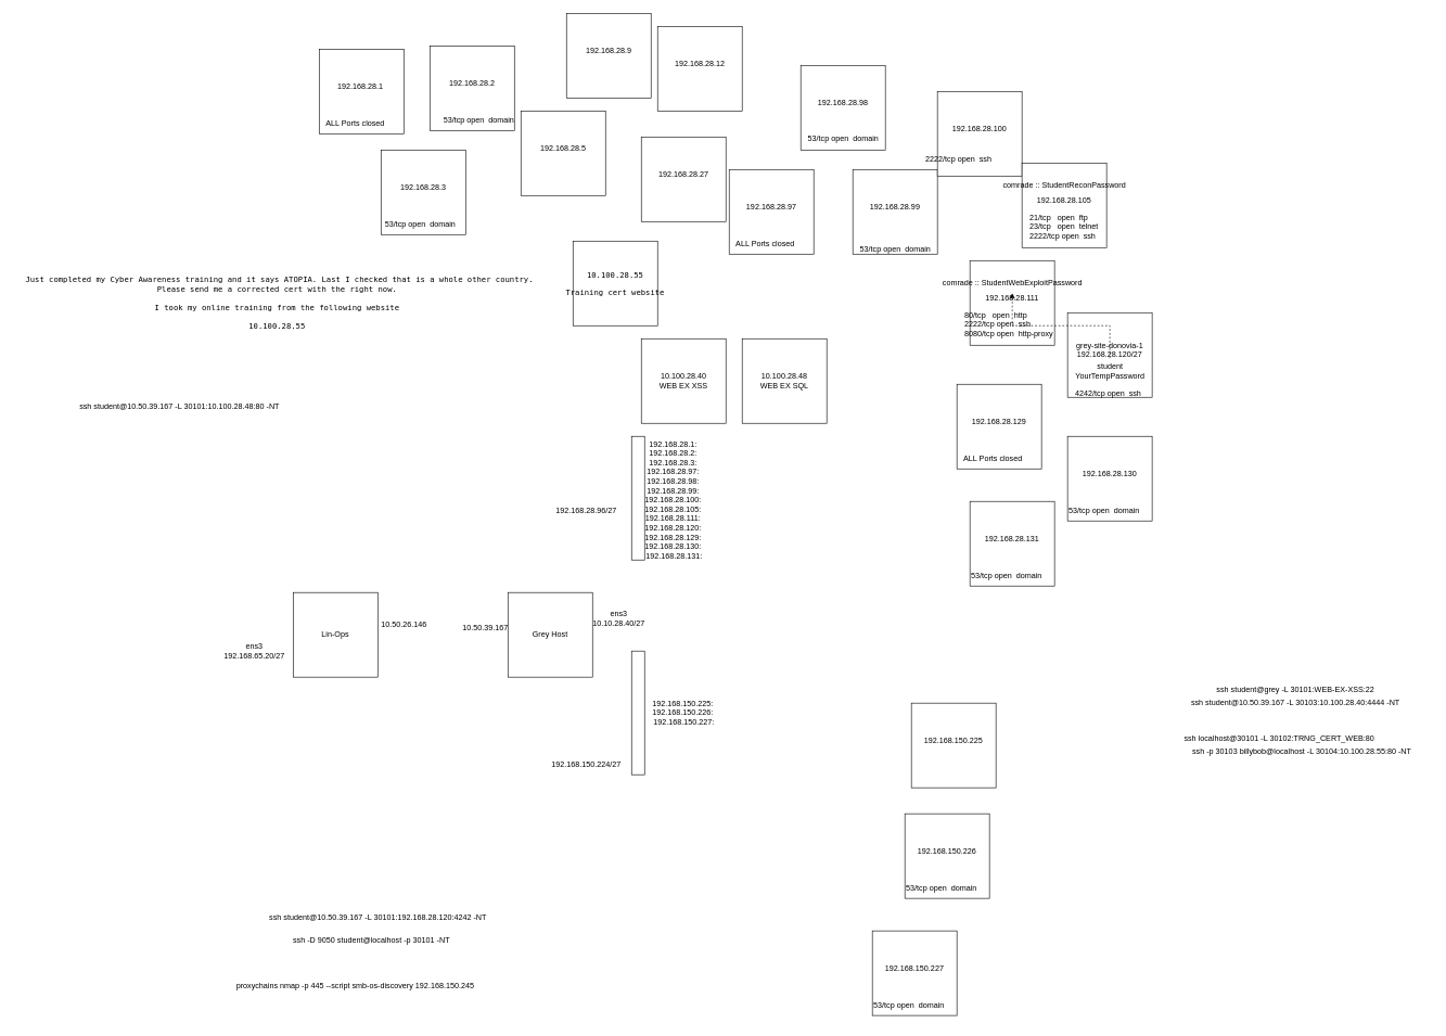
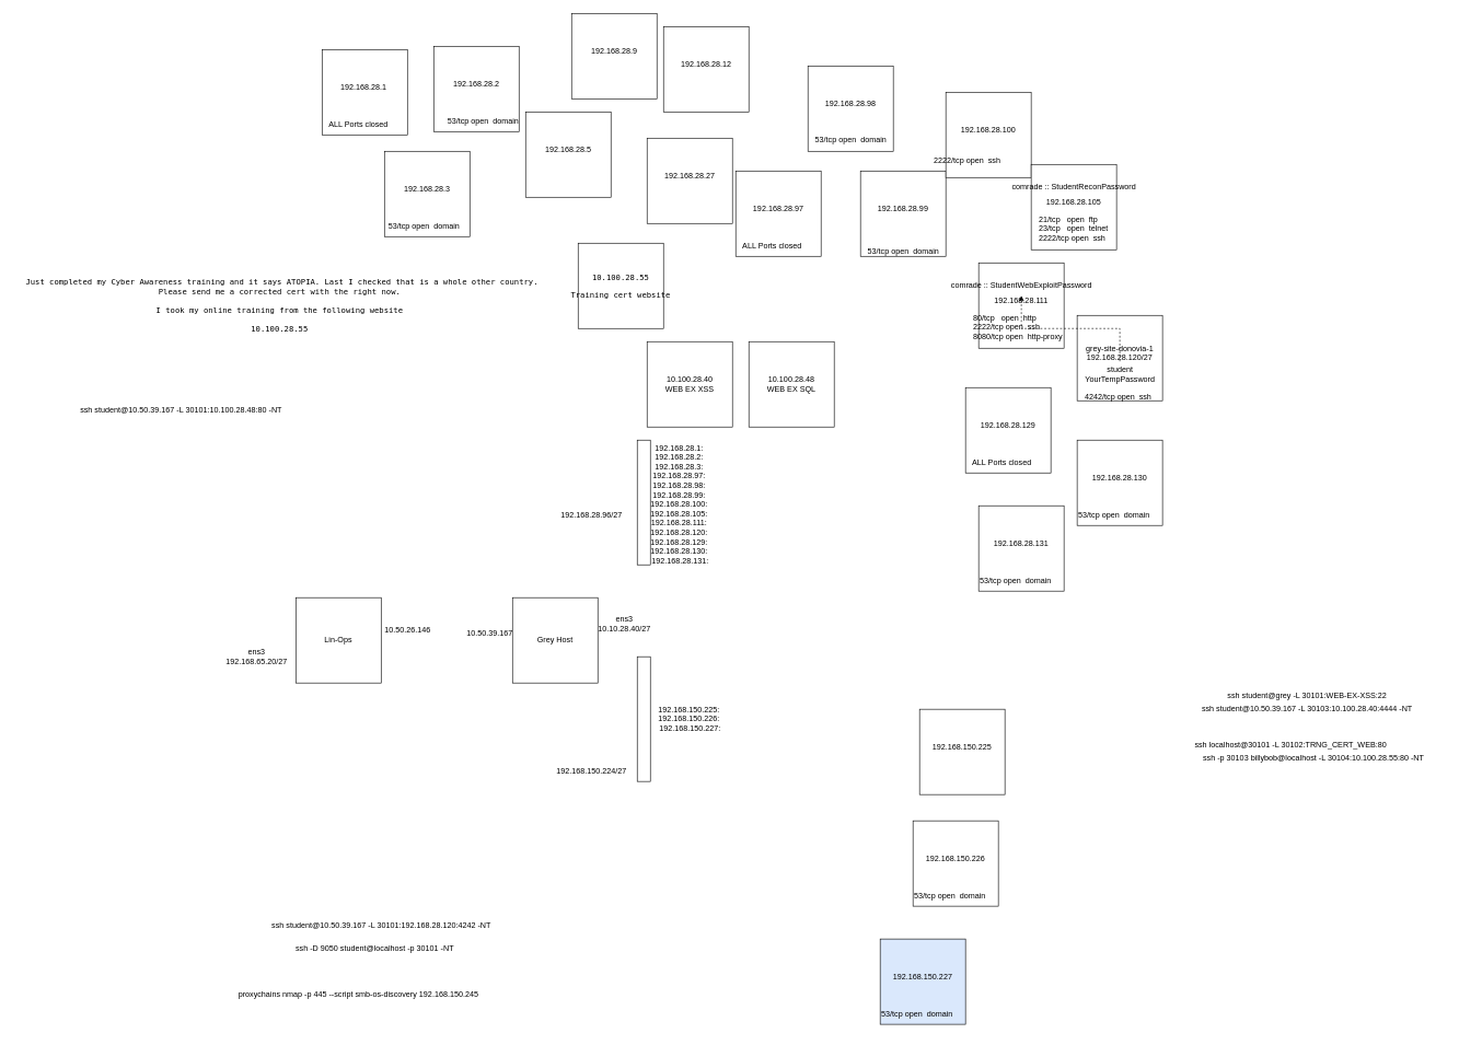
  <mxCell id="0" />
  <mxCell id="1" parent="0" />
  <mxCell id="2" value="Lin-Ops" style="whiteSpace=wrap;html=1;aspect=fixed;" vertex="1" parent="1"><mxGeometry x="450" y="910" width="130" height="130" as="geometry" /></mxCell>
  <mxCell id="3" value="ens3&lt;br&gt;192.168.65.20/27" style="text;html=1;align=center;verticalAlign=middle;resizable=0;points=[];autosize=1;strokeColor=none;fillColor=none;" vertex="1" parent="1"><mxGeometry x="330" y="980" width="120" height="40" as="geometry" /></mxCell>
  <mxCell id="4" value="Grey Host" style="whiteSpace=wrap;html=1;aspect=fixed;" vertex="1" parent="1"><mxGeometry x="780" y="910" width="130" height="130" as="geometry" /></mxCell>
  <mxCell id="5" value="ens3&lt;br&gt;10.10.28.40/27" style="text;html=1;align=center;verticalAlign=middle;resizable=0;points=[];autosize=1;strokeColor=none;fillColor=none;" vertex="1" parent="1"><mxGeometry x="900" y="930" width="100" height="40" as="geometry" /></mxCell>
  <mxCell id="6" value="&lt;div&gt;192.168.28.1:&amp;nbsp;&lt;/div&gt;&lt;div&gt;192.168.28.2:&amp;nbsp;&lt;/div&gt;&lt;div&gt;192.168.28.3:&amp;nbsp;&lt;/div&gt;&lt;div&gt;192.168.28.97:&amp;nbsp;&lt;/div&gt;&lt;div&gt;192.168.28.98:&amp;nbsp;&lt;/div&gt;&lt;div&gt;192.168.28.99:&amp;nbsp;&lt;/div&gt;&lt;div&gt;192.168.28.100:&amp;nbsp;&lt;/div&gt;&lt;div&gt;192.168.28.105:&amp;nbsp;&lt;/div&gt;&lt;div&gt;&lt;span style=&quot;background-color: initial;&quot;&gt;192.168.28.111:&amp;nbsp;&lt;/span&gt;&lt;/div&gt;&lt;div&gt;192.168.28.120:&amp;nbsp;&lt;/div&gt;&lt;div&gt;192.168.28.129:&amp;nbsp;&lt;/div&gt;&lt;div&gt;192.168.28.130:&amp;nbsp;&lt;/div&gt;&lt;div&gt;192.168.28.131:&lt;/div&gt;&lt;div&gt;&lt;br&gt;&lt;/div&gt;" style="text;html=1;align=center;verticalAlign=middle;resizable=0;points=[];autosize=1;strokeColor=none;fillColor=none;" vertex="1" parent="1"><mxGeometry x="980" y="670" width="110" height="210" as="geometry" /></mxCell>
  <mxCell id="7" value="" style="rounded=0;whiteSpace=wrap;html=1;" vertex="1" parent="1"><mxGeometry x="970" y="670" width="20" height="190" as="geometry" /></mxCell>
  <mxCell id="8" value="192.168.28.96/27" style="text;html=1;align=center;verticalAlign=middle;resizable=0;points=[];autosize=1;strokeColor=none;fillColor=none;" vertex="1" parent="1"><mxGeometry x="840" y="770" width="120" height="30" as="geometry" /></mxCell>
  <mxCell id="9" value="" style="rounded=0;whiteSpace=wrap;html=1;" vertex="1" parent="1"><mxGeometry x="970" y="1000" width="20" height="190" as="geometry" /></mxCell>
  <mxCell id="10" value="192.168.150.224/27" style="text;html=1;align=center;verticalAlign=middle;resizable=0;points=[];autosize=1;strokeColor=none;fillColor=none;" vertex="1" parent="1"><mxGeometry x="835" y="1160" width="130" height="30" as="geometry" /></mxCell>
  <mxCell id="11" value="&lt;div&gt;192.168.150.225:&amp;nbsp;&lt;/div&gt;&lt;div&gt;192.168.150.226:&amp;nbsp;&lt;/div&gt;&lt;div&gt;192.168.150.227:&lt;/div&gt;" style="text;html=1;align=center;verticalAlign=middle;resizable=0;points=[];autosize=1;strokeColor=none;fillColor=none;" vertex="1" parent="1"><mxGeometry x="990" y="1065" width="120" height="60" as="geometry" /></mxCell>
  <mxCell id="12" value="&lt;div style=&quot;&quot;&gt;192.168.28.1&amp;nbsp;&lt;/div&gt;&lt;div&gt;&lt;br&gt;&lt;/div&gt;" style="whiteSpace=wrap;html=1;aspect=fixed;" vertex="1" parent="1"><mxGeometry y="75" width="130" height="130" as="geometry" x="490" /></mxCell>
  <mxCell id="13" value="&lt;div style=&quot;&quot;&gt;192.168.28.2&lt;/div&gt;&lt;div&gt;&lt;br&gt;&lt;/div&gt;" style="whiteSpace=wrap;html=1;aspect=fixed;" vertex="1" parent="1"><mxGeometry x="660" y="70" width="130" height="130" as="geometry" /></mxCell>
  <mxCell id="14" value="&lt;div style=&quot;&quot;&gt;192.168.28.3&lt;/div&gt;&lt;div&gt;&lt;br&gt;&lt;/div&gt;" style="whiteSpace=wrap;html=1;aspect=fixed;" vertex="1" parent="1"><mxGeometry x="585" y="230" width="130" height="130" as="geometry" /></mxCell>
  <mxCell id="15" value="&lt;div style=&quot;&quot;&gt;192.168.28.97&lt;/div&gt;&lt;div&gt;&lt;br&gt;&lt;/div&gt;" style="whiteSpace=wrap;html=1;aspect=fixed;" vertex="1" parent="1"><mxGeometry x="1120" y="260" width="130" height="130" as="geometry" /></mxCell>
  <mxCell id="16" value="&lt;div style=&quot;&quot;&gt;192.168.28.98&lt;/div&gt;&lt;div&gt;&lt;br&gt;&lt;/div&gt;" style="whiteSpace=wrap;html=1;aspect=fixed;" vertex="1" parent="1"><mxGeometry x="1230" y="100" width="130" height="130" as="geometry" /></mxCell>
  <mxCell id="17" value="&lt;div style=&quot;&quot;&gt;192.168.28.99&lt;/div&gt;&lt;div&gt;&lt;br&gt;&lt;/div&gt;" style="whiteSpace=wrap;html=1;aspect=fixed;" vertex="1" parent="1"><mxGeometry x="1310" y="260" width="130" height="130" as="geometry" /></mxCell>
  <mxCell id="18" value="&lt;div style=&quot;&quot;&gt;192.168.28.100&lt;/div&gt;&lt;div&gt;&lt;br&gt;&lt;/div&gt;" style="whiteSpace=wrap;html=1;aspect=fixed;" vertex="1" parent="1"><mxGeometry x="1440" y="140" width="130" height="130" as="geometry" /></mxCell>
  <mxCell id="19" value="&lt;div style=&quot;&quot;&gt;192.168.28.105&lt;/div&gt;&lt;div&gt;&lt;br&gt;&lt;/div&gt;" style="whiteSpace=wrap;html=1;aspect=fixed;" vertex="1" parent="1"><mxGeometry x="1570" y="250" width="130" height="130" as="geometry" /></mxCell>
  <mxCell id="20" value="&lt;div style=&quot;&quot;&gt;192.168.28.111&lt;/div&gt;&lt;div&gt;&lt;br&gt;&lt;/div&gt;" style="whiteSpace=wrap;html=1;aspect=fixed;" vertex="1" parent="1"><mxGeometry x="1490" y="400" width="130" height="130" as="geometry" /></mxCell>
  <mxCell id="21" value="&lt;div style=&quot;&quot;&gt;grey-site-donovia-1&lt;br&gt;&lt;/div&gt;&lt;div style=&quot;&quot;&gt;192.168.28.120/27&lt;br&gt;&lt;/div&gt;&lt;div style=&quot;&quot;&gt;&lt;br&gt;&lt;/div&gt;" style="whiteSpace=wrap;html=1;aspect=fixed;" vertex="1" parent="1"><mxGeometry x="1640" y="480" width="130" height="130" as="geometry" /></mxCell>
  <mxCell id="22" value="&lt;div style=&quot;&quot;&gt;192.168.28.129&lt;/div&gt;&lt;div&gt;&lt;br&gt;&lt;/div&gt;" style="whiteSpace=wrap;html=1;aspect=fixed;" vertex="1" parent="1"><mxGeometry x="1470" y="590" width="130" height="130" as="geometry" /></mxCell>
  <mxCell id="23" value="&lt;div style=&quot;&quot;&gt;192.168.28.130&lt;/div&gt;&lt;div&gt;&lt;br&gt;&lt;/div&gt;" style="whiteSpace=wrap;html=1;aspect=fixed;" vertex="1" parent="1"><mxGeometry x="1640" y="670" width="130" height="130" as="geometry" /></mxCell>
  <mxCell id="24" value="&lt;div style=&quot;&quot;&gt;192.168.28.131&lt;/div&gt;&lt;div&gt;&lt;br&gt;&lt;/div&gt;" style="whiteSpace=wrap;html=1;aspect=fixed;" vertex="1" parent="1"><mxGeometry x="1490" y="770" width="130" height="130" as="geometry" /></mxCell>
  <mxCell id="25" value="&lt;div style=&quot;&quot;&gt;192.168.150.225&lt;/div&gt;&lt;div&gt;&lt;br&gt;&lt;/div&gt;" style="whiteSpace=wrap;html=1;aspect=fixed;" vertex="1" parent="1"><mxGeometry x="1400" y="1080" width="130" height="130" as="geometry" /></mxCell>
  <mxCell id="26" value="&lt;div style=&quot;&quot;&gt;192.168.150.226&lt;/div&gt;&lt;div&gt;&lt;br&gt;&lt;/div&gt;" style="whiteSpace=wrap;html=1;aspect=fixed;" vertex="1" parent="1"><mxGeometry x="1390" y="1250" width="130" height="130" as="geometry" /></mxCell>
- <mxCell id="27" value="&lt;div style=&quot;&quot;&gt;192.168.150.227&lt;/div&gt;&lt;div&gt;&lt;br&gt;&lt;/div&gt;" style="whiteSpace=wrap;html=1;aspect=fixed;" vertex="1" parent="1"><mxGeometry x="1340" y="1430" width="130" height="130" as="geometry" /></mxCell>
+ <mxCell id="27" value="&lt;div style=&quot;&quot;&gt;192.168.150.227&lt;/div&gt;&lt;div&gt;&lt;br&gt;&lt;/div&gt;" style="whiteSpace=wrap;html=1;aspect=fixed;fillColor=#dae8fc;" vertex="1" parent="1"><mxGeometry x="1340" y="1430" width="130" height="130" as="geometry" /></mxCell>
  <mxCell id="28" value="53/tcp open&amp;nbsp; domain" style="text;html=1;align=center;verticalAlign=middle;resizable=0;points=[];autosize=1;strokeColor=none;fillColor=none;" vertex="1" parent="1"><mxGeometry x="670" y="170" width="130" height="30" as="geometry" /></mxCell>
  <mxCell id="29" value="53/tcp open&amp;nbsp; domain" style="text;html=1;align=center;verticalAlign=middle;resizable=0;points=[];autosize=1;strokeColor=none;fillColor=none;" vertex="1" parent="1"><mxGeometry x="580" y="330" width="130" height="30" as="geometry" /></mxCell>
  <mxCell id="30" value="ALL Ports closed" style="text;html=1;align=center;verticalAlign=middle;resizable=0;points=[];autosize=1;strokeColor=none;fillColor=none;" vertex="1" parent="1"><mxGeometry y="175" width="110" height="30" as="geometry" x="490" /></mxCell>
  <mxCell id="31" value="ALL Ports closed" style="text;html=1;align=center;verticalAlign=middle;resizable=0;points=[];autosize=1;strokeColor=none;fillColor=none;" vertex="1" parent="1"><mxGeometry x="1120" y="360" width="110" height="30" as="geometry" /></mxCell>
  <mxCell id="32" value="&lt;div&gt;53/tcp open&amp;nbsp; domain&lt;/div&gt;&lt;div&gt;&lt;br&gt;&lt;/div&gt;" style="text;html=1;align=center;verticalAlign=middle;resizable=0;points=[];autosize=1;strokeColor=none;fillColor=none;" vertex="1" parent="1"><mxGeometry x="1230" y="200" width="130" height="40" as="geometry" /></mxCell>
  <mxCell id="33" value="&lt;div&gt;53/tcp open&amp;nbsp; domain&lt;/div&gt;&lt;div&gt;&lt;br&gt;&lt;/div&gt;" style="text;html=1;align=center;verticalAlign=middle;resizable=0;points=[];autosize=1;strokeColor=none;fillColor=none;" vertex="1" parent="1"><mxGeometry x="1310" y="370" width="130" height="40" as="geometry" /></mxCell>
  <mxCell id="34" value="2222/tcp open&amp;nbsp; ssh" style="text;whiteSpace=wrap;html=1;" vertex="1" parent="1"><mxGeometry x="1420" y="230" width="190" height="40" as="geometry" /></mxCell>
  <mxCell id="35" value="21/tcp&amp;nbsp; &amp;nbsp;open&amp;nbsp; ftp&lt;br&gt;23/tcp&amp;nbsp; &amp;nbsp;open&amp;nbsp; telnet&lt;br&gt;2222/tcp open&amp;nbsp; ssh" style="text;whiteSpace=wrap;html=1;" vertex="1" parent="1"><mxGeometry x="1580" y="320" width="190" height="70" as="geometry" /></mxCell>
  <mxCell id="36" value="80/tcp&amp;nbsp; &amp;nbsp;open&amp;nbsp; http&lt;br&gt;2222/tcp open&amp;nbsp; ssh&lt;br&gt;8080/tcp open&amp;nbsp; http-proxy" style="text;whiteSpace=wrap;html=1;" vertex="1" parent="1"><mxGeometry x="1480" y="470" width="190" height="70" as="geometry" /></mxCell>
  <mxCell id="37" value="4242/tcp open&amp;nbsp; ssh" style="text;whiteSpace=wrap;html=1;" vertex="1" parent="1"><mxGeometry x="1650" y="590" width="190" height="40" as="geometry" /></mxCell>
  <mxCell id="38" value="ALL Ports closed" style="text;html=1;align=center;verticalAlign=middle;resizable=0;points=[];autosize=1;strokeColor=none;fillColor=none;" vertex="1" parent="1"><mxGeometry x="1470" y="690" width="110" height="30" as="geometry" /></mxCell>
  <mxCell id="39" value="53/tcp open  domain" style="text;whiteSpace=wrap;html=1;" vertex="1" parent="1"><mxGeometry x="1640" y="770" width="140" height="40" as="geometry" /></mxCell>
  <mxCell id="40" value="53/tcp open  domain" style="text;whiteSpace=wrap;html=1;" vertex="1" parent="1"><mxGeometry x="1490" y="870" width="140" height="40" as="geometry" /></mxCell>
  <mxCell id="41" value="53/tcp open  domain" style="text;whiteSpace=wrap;html=1;" vertex="1" parent="1"><mxGeometry x="1390" y="1350" width="140" height="40" as="geometry" /></mxCell>
  <mxCell id="42" value="53/tcp open  domain" style="text;whiteSpace=wrap;html=1;" vertex="1" parent="1"><mxGeometry x="1340" y="1530" width="140" height="40" as="geometry" /></mxCell>
  <mxCell id="43" value="" style="edgeStyle=orthogonalEdgeStyle;rounded=0;orthogonalLoop=1;jettySize=auto;html=1;dashed=1;" edge="1" parent="1" source="44" target="52"><mxGeometry relative="1" as="geometry" /></mxCell>
  <mxCell id="44" value="student&lt;br&gt;YourTempPassword" style="text;html=1;align=center;verticalAlign=middle;resizable=0;points=[];autosize=1;strokeColor=none;fillColor=none;" vertex="1" parent="1"><mxGeometry x="1640" y="550" width="130" height="40" as="geometry" /></mxCell>
  <mxCell id="45" value="&lt;div style=&quot;&quot;&gt;192.168.28.5&lt;/div&gt;&lt;div&gt;&lt;br&gt;&lt;/div&gt;" style="whiteSpace=wrap;html=1;aspect=fixed;" vertex="1" parent="1"><mxGeometry x="800" y="170" width="130" height="130" as="geometry" /></mxCell>
  <mxCell id="46" value="&lt;div style=&quot;&quot;&gt;192.168.28.9&lt;/div&gt;&lt;div&gt;&lt;br&gt;&lt;/div&gt;" style="whiteSpace=wrap;html=1;aspect=fixed;" vertex="1" parent="1"><mxGeometry x="870" y="20" width="130" height="130" as="geometry" /></mxCell>
  <mxCell id="47" value="&lt;div style=&quot;&quot;&gt;192.168.28.12&lt;/div&gt;&lt;div&gt;&lt;br&gt;&lt;/div&gt;" style="whiteSpace=wrap;html=1;aspect=fixed;" vertex="1" parent="1"><mxGeometry x="1010" y="40" width="130" height="130" as="geometry" /></mxCell>
  <mxCell id="48" value="&lt;div style=&quot;&quot;&gt;192.168.28.27&lt;/div&gt;&lt;div&gt;&lt;br&gt;&lt;/div&gt;" style="whiteSpace=wrap;html=1;aspect=fixed;" vertex="1" parent="1"><mxGeometry x="985" y="210" width="130" height="130" as="geometry" /></mxCell>
  <mxCell id="49" value="10.50.39.167" style="text;html=1;align=center;verticalAlign=middle;resizable=0;points=[];autosize=1;strokeColor=none;fillColor=none;" vertex="1" parent="1"><mxGeometry x="700" y="950" width="90" height="30" as="geometry" /></mxCell>
  <mxCell id="50" value="10.50.26.146" style="text;html=1;align=center;verticalAlign=middle;resizable=0;points=[];autosize=1;strokeColor=none;fillColor=none;" vertex="1" parent="1"><mxGeometry x="575" y="945" width="90" height="30" as="geometry" /></mxCell>
  <mxCell id="51" value="ssh student@10.50.39.167 -L 30101:10.100.28.48:80 -NT" style="text;html=1;align=center;verticalAlign=middle;resizable=0;points=[];autosize=1;strokeColor=none;fillColor=none;" vertex="1" parent="1"><mxGeometry x="110" y="610" width="330" height="30" as="geometry" /></mxCell>
  <mxCell id="52" value="comrade :: StudentWebExploitPassword" style="text;html=1;align=center;verticalAlign=middle;resizable=0;points=[];autosize=1;strokeColor=none;fillColor=none;" vertex="1" parent="1"><mxGeometry x="1435" y="420" width="240" height="30" as="geometry" /></mxCell>
  <mxCell id="53" value="comrade :: StudentReconPassword" style="text;html=1;align=center;verticalAlign=middle;resizable=0;points=[];autosize=1;strokeColor=none;fillColor=none;" vertex="1" parent="1"><mxGeometry x="1530" y="270" width="210" height="30" as="geometry" /></mxCell>
  <mxCell id="54" value="ssh student@10.50.39.167 -L 30101:192.168.28.120:4242 -NT" style="text;html=1;align=center;verticalAlign=middle;resizable=0;points=[];autosize=1;strokeColor=none;fillColor=none;" vertex="1" parent="1"><mxGeometry x="400" y="1395" width="360" height="30" as="geometry" /></mxCell>
  <mxCell id="55" value="ssh -D 9050 student@localhost -p 30101 -NT" style="text;html=1;align=center;verticalAlign=middle;resizable=0;points=[];autosize=1;strokeColor=none;fillColor=none;" vertex="1" parent="1"><mxGeometry x="440" y="1430" width="260" height="30" as="geometry" /></mxCell>
  <mxCell id="56" value="proxychains nmap -p 445 --script smb-os-discovery 192.168.150.245" style="text;html=1;align=center;verticalAlign=middle;resizable=0;points=[];autosize=1;strokeColor=none;fillColor=none;" vertex="1" parent="1"><mxGeometry x="350" y="1500" width="390" height="30" as="geometry" /></mxCell>
  <mxCell id="57" value="&lt;pre&gt; Just completed my Cyber Awareness training and it says ATOPIA. Last I checked that is a whole other country.&lt;br/&gt;Please send me a corrected cert with the right now.&lt;br/&gt;&lt;br/&gt;I took my online training from the following website&lt;br/&gt;&lt;br/&gt;10.100.28.55&lt;/pre&gt;" style="text;html=1;align=center;verticalAlign=middle;resizable=0;points=[];autosize=1;strokeColor=none;fillColor=none;" vertex="1" parent="1"><mxGeometry x="20" y="405" width="810" height="120" as="geometry" /></mxCell>
  <mxCell id="58" value="&lt;div style=&quot;&quot;&gt;10.100.28.40&lt;br&gt;&lt;/div&gt;&lt;div style=&quot;&quot;&gt;WEB EX XSS&lt;/div&gt;" style="whiteSpace=wrap;html=1;aspect=fixed;" vertex="1" parent="1"><mxGeometry x="985" y="520" width="130" height="130" as="geometry" /></mxCell>
  <mxCell id="59" value="&lt;div style=&quot;&quot;&gt;10.100.28.48&lt;br&gt;&lt;/div&gt;&lt;div style=&quot;&quot;&gt;WEB EX SQL&lt;/div&gt;" style="whiteSpace=wrap;html=1;aspect=fixed;" vertex="1" parent="1"><mxGeometry x="1140" y="520" width="130" height="130" as="geometry" /></mxCell>
  <mxCell id="60" value="&lt;div style=&quot;&quot;&gt;&lt;pre&gt;10.100.28.55&lt;/pre&gt;&lt;pre&gt;Training cert website&lt;/pre&gt;&lt;/div&gt;" style="whiteSpace=wrap;html=1;aspect=fixed;" vertex="1" parent="1"><mxGeometry x="880" y="370" width="130" height="130" as="geometry" /></mxCell>
  <mxCell id="61" value="ssh student@grey -L 30101:WEB-EX-XSS:22" style="text;html=1;align=center;verticalAlign=middle;resizable=0;points=[];autosize=1;strokeColor=none;fillColor=none;" vertex="1" parent="1"><mxGeometry x="1855" y="1045" width="270" height="30" as="geometry" /></mxCell>
  <mxCell id="62" value="ssh localhost@30101 -L 30102:TRNG_CERT_WEB:80" style="text;html=1;align=center;verticalAlign=middle;resizable=0;points=[];autosize=1;strokeColor=none;fillColor=none;" vertex="1" parent="1"><mxGeometry x="1805" y="1120" width="320" height="30" as="geometry" /></mxCell>
  <mxCell id="63" value="ssh student@10.50.39.167 -L 30103:10.100.28.40:4444 -NT" style="text;html=1;align=center;verticalAlign=middle;resizable=0;points=[];autosize=1;strokeColor=none;fillColor=none;" vertex="1" parent="1"><mxGeometry x="1820" y="1065" width="340" height="30" as="geometry" /></mxCell>
  <mxCell id="64" value="ssh -p 30103 billybob@localhost -L 30104:10.100.28.55:80 -NT" style="text;whiteSpace=wrap;html=1;" vertex="1" parent="1"><mxGeometry x="1830" y="1140" width="370" height="40" as="geometry" /></mxCell>
